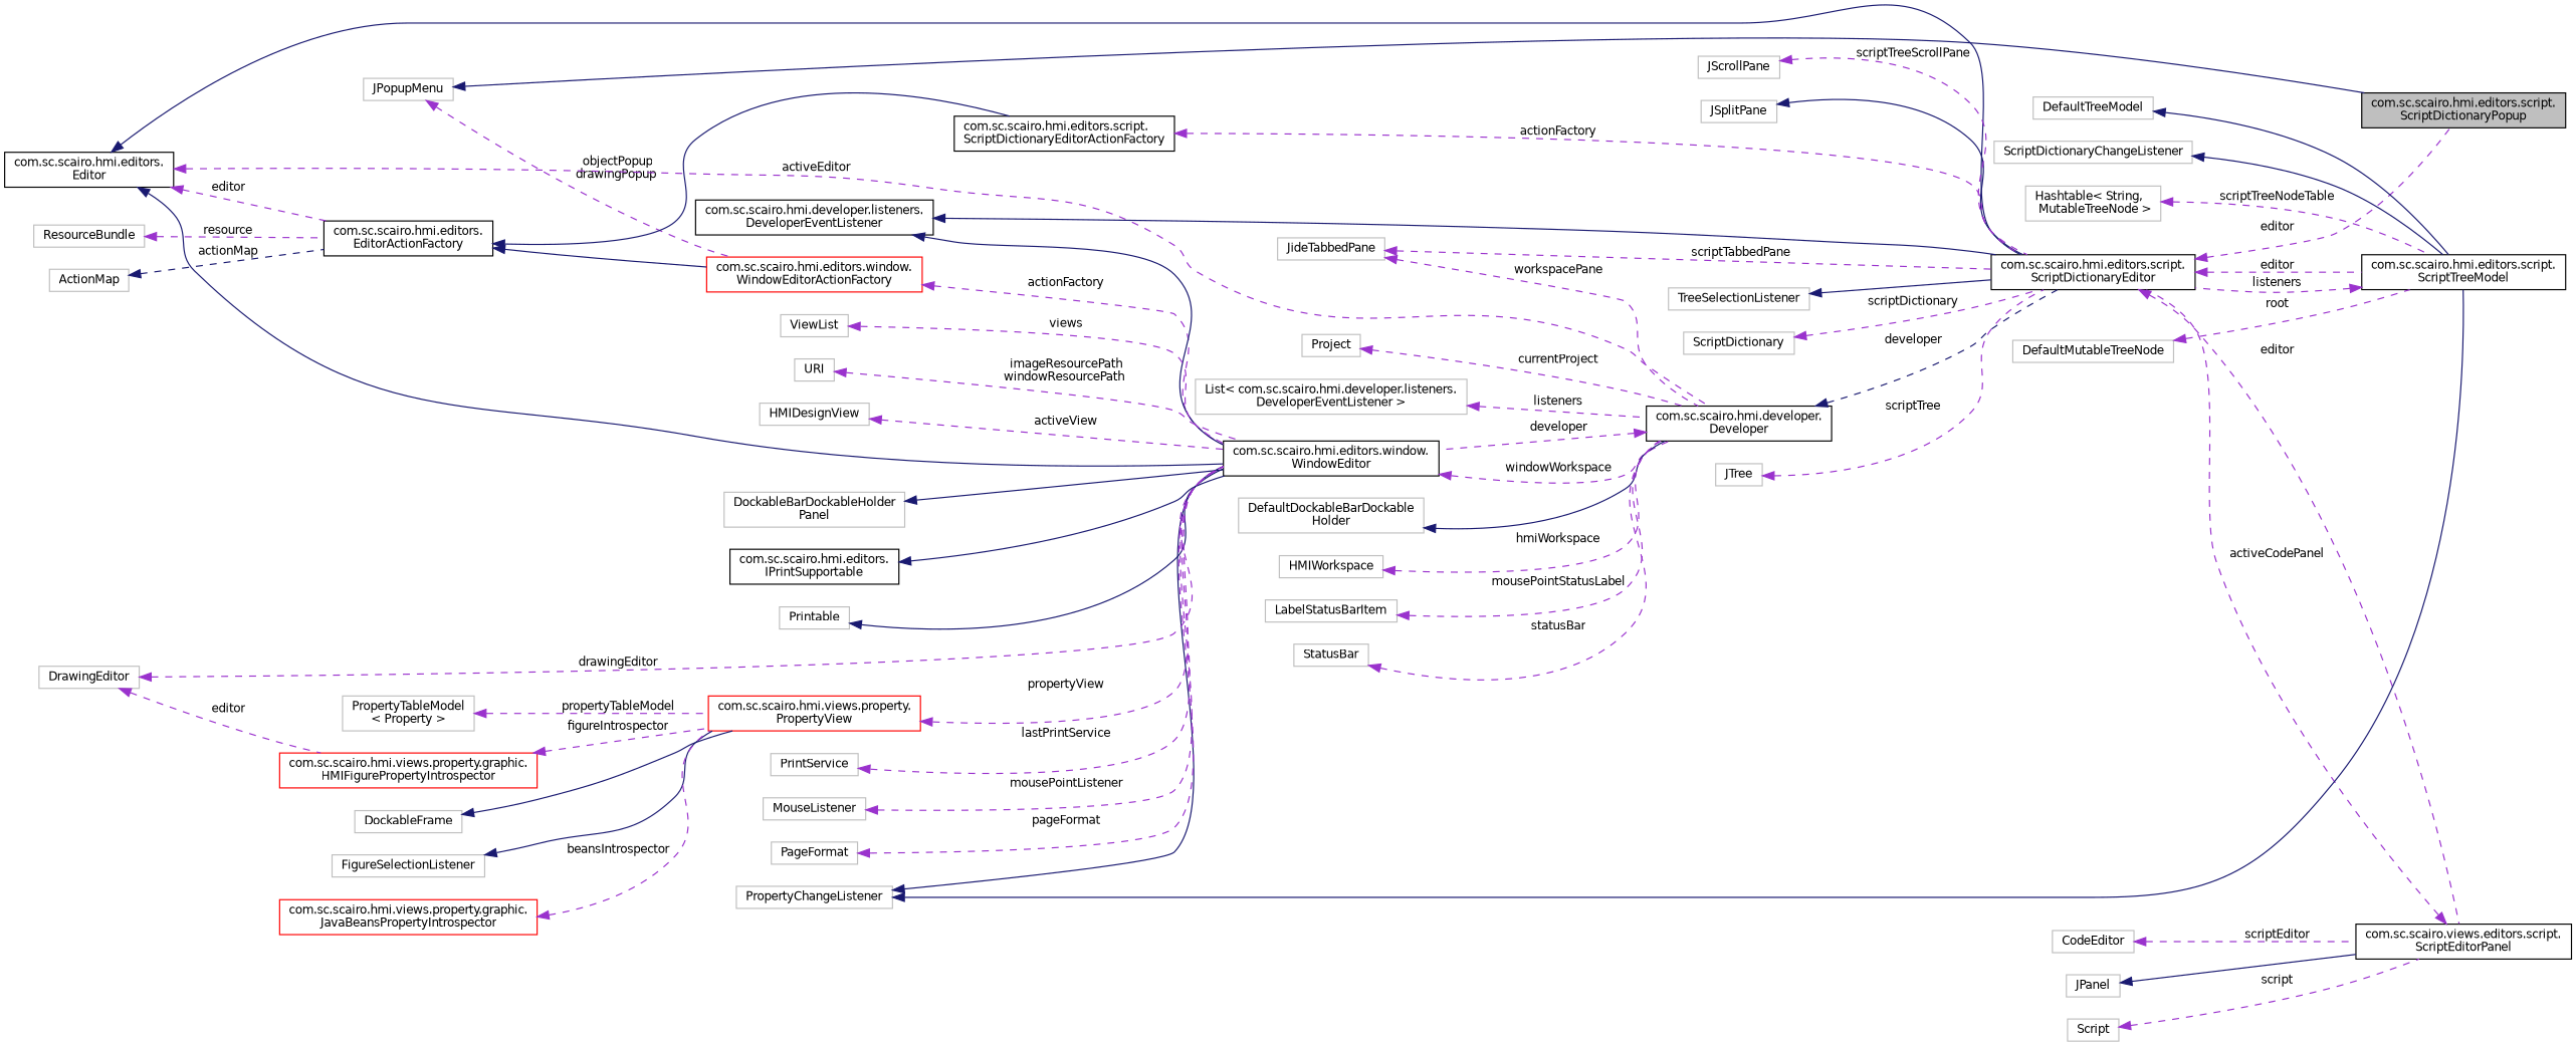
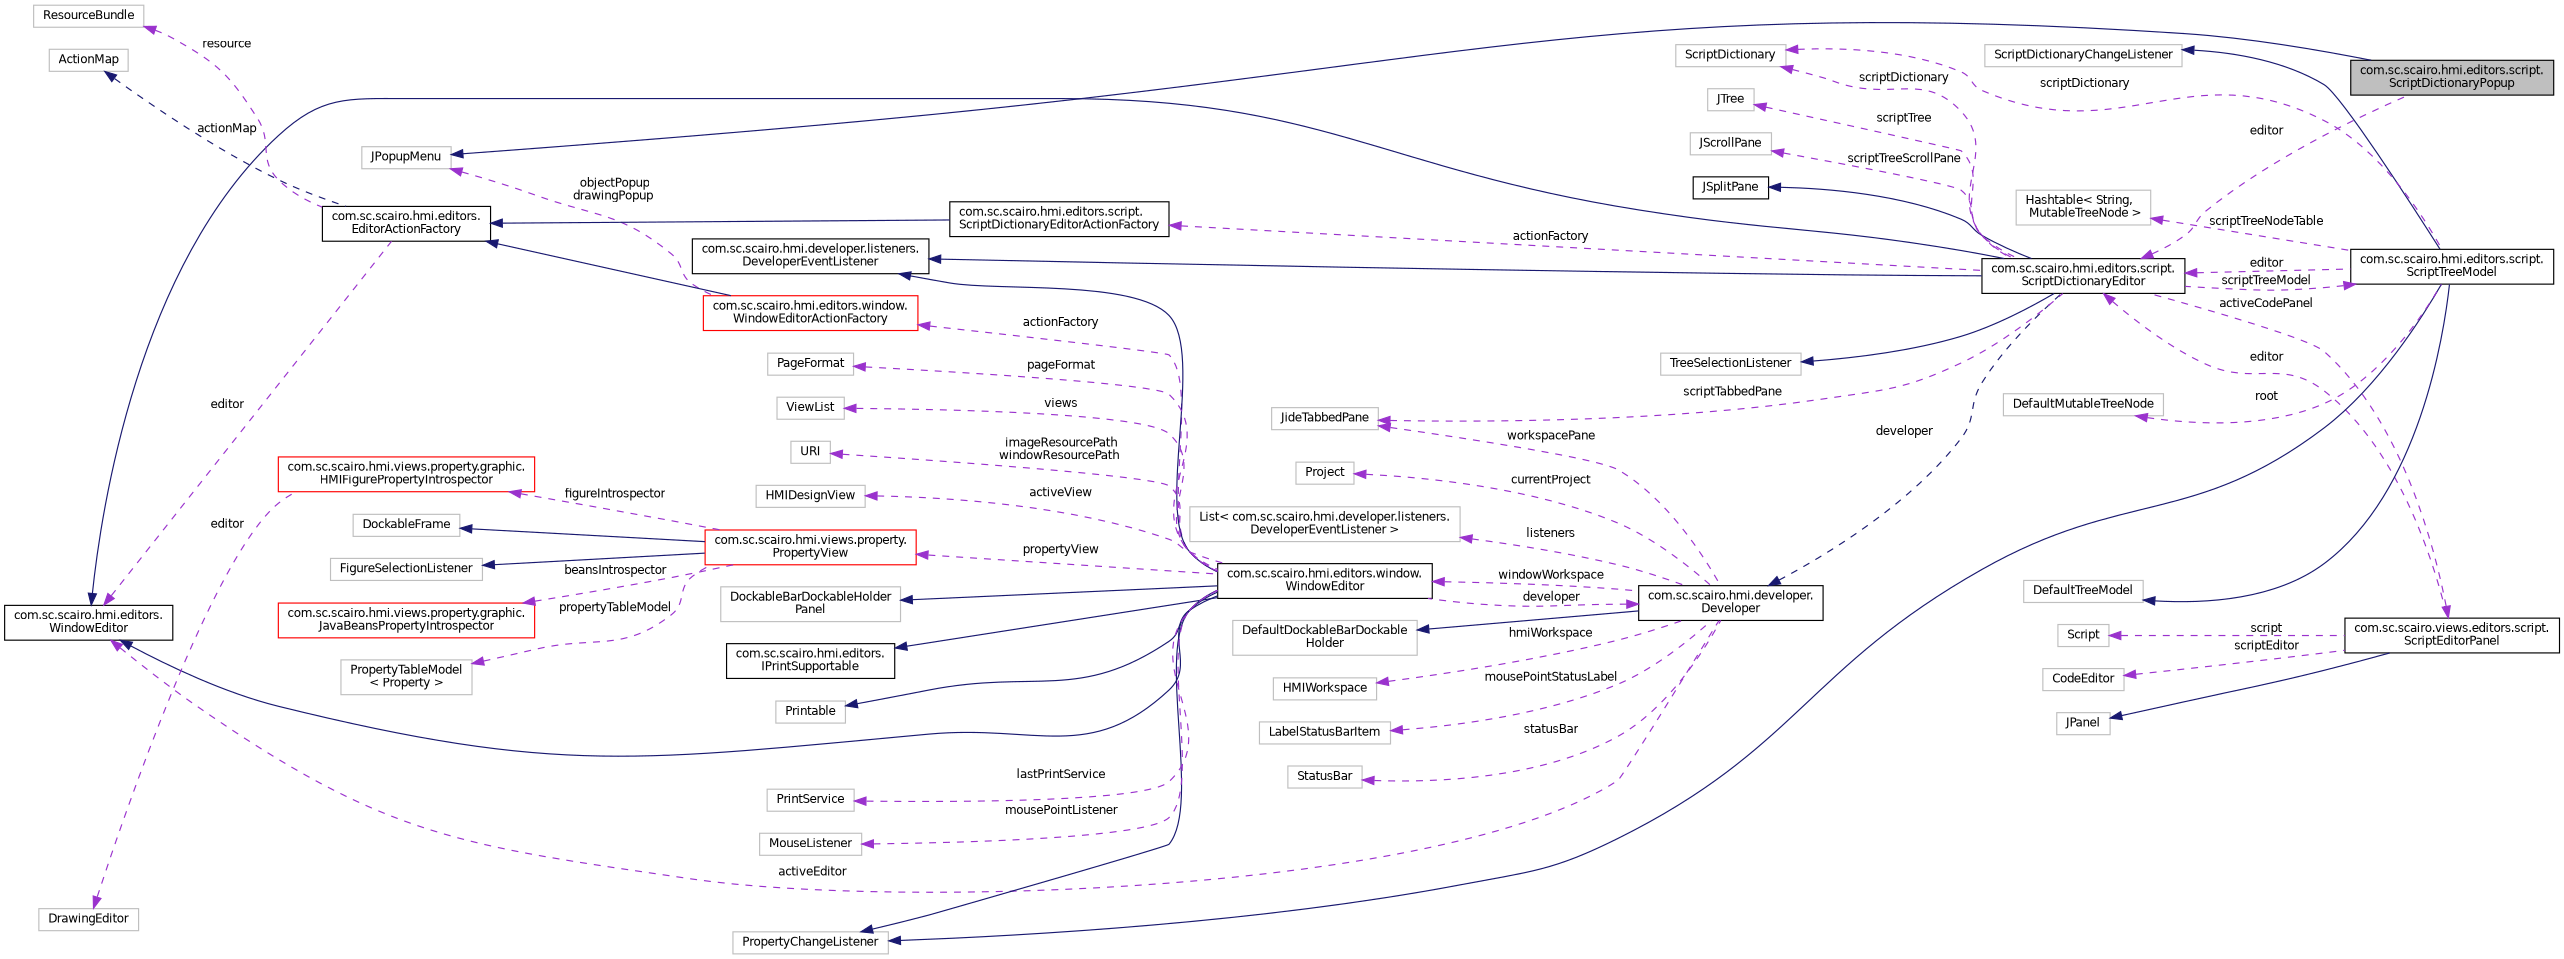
  digraph {
    rankdir=LR
    node [color=grey75 fillcolor=white fontname=Helvetica fontsize=10 shape=record style=filled]
    edge [color=darkorchid3 dir=back fontname=Helvetica fontsize=10 labelfontname=Helvetica labelfontsize=10 style=dashed]
    n1 [color=black fillcolor=grey75 fontcolor=black height=0.2 label="com.sc.scairo.hmi.editors.script.\lScriptDictionaryPopup" width=0.4]
    n2 [height=0.2 label=JPopupMenu width=0.4]
    n3 [color=red height=0.2 label="com.sc.scairo.hmi.editors.window.\lWindowEditorActionFactory" width=0.4]
    n4 [color=black height=0.2 label="com.sc.scairo.hmi.editors.window.\lWindowEditor" width=0.4]
    n5 [color=black height=0.2 label="com.sc.scairo.hmi.editors.script.\lScriptDictionaryEditor" width=0.4]
    n6 [color=black height=0.2 label="com.sc.scairo.hmi.editors.script.\lScriptTreeModel" width=0.4]
    n7 [color=black height=0.2 label="com.sc.scairo.views.editors.script.\lScriptEditorPanel" width=0.4]
-   n8 [height=0.2 label=JSplitPane width=0.4]
+   n8 [color=black height=0.2 label=JSplitPane width=0.4]
    n9 [color=black height=0.2 label="com.sc.scairo.hmi.developer.listeners.\lDeveloperEventListener" width=0.4]
    n10 [color=black height=0.2 label="com.sc.scairo.hmi.developer.\lDeveloper" width=0.4]
-   n11 [color=black height=0.2 label="com.sc.scairo.hmi.editors.\lEditor" width=0.4]
+   n11 [color=black height=0.2 label="com.sc.scairo.hmi.editors.\lWindowEditor" width=0.4]
    n12 [color=black height=0.2 label="com.sc.scairo.hmi.editors.\lEditorActionFactory" width=0.4]
    n13 [color=black height=0.2 label="com.sc.scairo.hmi.editors.script.\lScriptDictionaryEditorActionFactory" width=0.4]
    n14 [height=0.2 label=TreeSelectionListener width=0.4]
    n15 [height=0.2 label=DefaultTreeModel width=0.4]
    n16 [height=0.2 label=ScriptDictionaryChangeListener width=0.4]
    n17 [height=0.2 label=PropertyChangeListener width=0.4]
    n18 [height=0.2 label=ScriptDictionary width=0.4]
    n19 [height=0.2 label=DefaultMutableTreeNode width=0.4]
    n20 [height=0.2 label="Hashtable\< String,\l MutableTreeNode \>" width=0.4]
    n21 [height=0.2 label=ResourceBundle width=0.4]
    n22 [height=0.2 label=ActionMap width=0.4]
    n23 [height=0.2 label=JideTabbedPane width=0.4]
    n24 [height=0.2 label="DefaultDockableBarDockable\lHolder" width=0.4]
    n25 [height=0.2 label=HMIWorkspace width=0.4]
    n26 [height=0.2 label="DockableBarDockableHolder\lPanel" width=0.4]
    n27 [color=black height=0.2 label="com.sc.scairo.hmi.editors.\lIPrintSupportable" width=0.4]
    n28 [height=0.2 label=Printable width=0.4]
    n29 [height=0.2 label=DrawingEditor width=0.4]
    n30 [color=red height=0.2 label="com.sc.scairo.hmi.views.property.graphic.\lHMIFigurePropertyIntrospector" width=0.4]
    n31 [color=red height=0.2 label="com.sc.scairo.hmi.views.property.\lPropertyView" width=0.4]
    n32 [height=0.2 label=PrintService width=0.4]
    n33 [height=0.2 label=MouseListener width=0.4]
    n34 [height=0.2 label=PageFormat width=0.4]
    n35 [height=0.2 label=ViewList width=0.4]
    n36 [height=0.2 label=URI width=0.4]
    n37 [height=0.2 label=HMIDesignView width=0.4]
    n38 [height=0.2 label=DockableFrame width=0.4]
    n39 [height=0.2 label=FigureSelectionListener width=0.4]
    n40 [color=red height=0.2 label="com.sc.scairo.hmi.views.property.graphic.\lJavaBeansPropertyIntrospector" width=0.4]
    n41 [height=0.2 label="PropertyTableModel\l\< Property \>" width=0.4]
    n42 [height=0.2 label=LabelStatusBarItem width=0.4]
    n43 [height=0.2 label=StatusBar width=0.4]
    n44 [height=0.2 label=Project width=0.4]
    n45 [height=0.2 label="List\< com.sc.scairo.hmi.developer.listeners.\lDeveloperEventListener \>" width=0.4]
    n46 [height=0.2 label=JPanel width=0.4]
    n47 [height=0.2 label=Script width=0.4]
    n48 [height=0.2 label=CodeEditor width=0.4]
    n49 [height=0.2 label=JTree width=0.4]
    n50 [height=0.2 label=JScrollPane width=0.4]
    n2 -> n1 [color=midnightblue style=solid]
    n2 -> n3 [label=" objectPopup\ndrawingPopup"]
    n3 -> n4 [label=" actionFactory"]
    n4 -> n10 [label=" windowWorkspace"]
    n5 -> n1 [label=" editor"]
    n5 -> n6 [label=" editor"]
    n5 -> n7 [label=" editor"]
-   n6 -> n5 [label=" listeners"]
+   n6 -> n5 [label=" scriptTreeModel"]
    n7 -> n5 [label=" activeCodePanel"]
    n8 -> n5 [color=midnightblue style=solid]
    n9 -> n4 [color=midnightblue style=solid]
    n9 -> n5 [color=midnightblue style=solid]
    n10 -> n4 [label=" developer"]
    n10 -> n5 [color=midnightblue label=" developer"]
    n11 -> n4 [color=midnightblue style=solid]
    n11 -> n5 [color=midnightblue style=solid]
    n11 -> n10 [label=" activeEditor"]
    n11 -> n12 [label=" editor"]
    n12 -> n3 [color=midnightblue style=solid]
    n12 -> n13 [color=midnightblue style=solid]
    n13 -> n5 [label=" actionFactory"]
    n14 -> n5 [color=midnightblue style=solid]
    n15 -> n6 [color=midnightblue style=solid]
    n16 -> n6 [color=midnightblue style=solid]
    n17 -> n4 [color=midnightblue style=solid]
    n17 -> n6 [color=midnightblue style=solid]
    n18 -> n5 [label=" scriptDictionary"]
+   n18 -> n6 [label=" scriptDictionary"]
    n19 -> n6 [label=" root"]
    n20 -> n6 [label=" scriptTreeNodeTable"]
    n21 -> n12 [label=" resource"]
    n22 -> n12 [color=midnightblue label=" actionMap"]
    n23 -> n5 [label=" scriptTabbedPane"]
    n23 -> n10 [label=" workspacePane"]
    n24 -> n10 [color=midnightblue style=solid]
    n25 -> n10 [label=" hmiWorkspace"]
    n26 -> n4 [color=midnightblue style=solid]
    n27 -> n4 [color=midnightblue style=solid]
    n28 -> n4 [color=midnightblue style=solid]
-   n29 -> n4 [label=" drawingEditor"]
    n29 -> n30 [label=" editor"]
    n30 -> n31 [label=" figureIntrospector"]
    n31 -> n4 [label=" propertyView"]
    n32 -> n4 [label=" lastPrintService"]
    n33 -> n4 [label=" mousePointListener"]
    n34 -> n4 [label=" pageFormat"]
    n35 -> n4 [label=" views"]
    n36 -> n4 [label=" imageResourcePath\nwindowResourcePath"]
    n37 -> n4 [label=" activeView"]
    n38 -> n31 [color=midnightblue style=solid]
    n39 -> n31 [color=midnightblue style=solid]
    n40 -> n31 [label=" beansIntrospector"]
    n41 -> n31 [label=" propertyTableModel"]
    n42 -> n10 [label=" mousePointStatusLabel"]
    n43 -> n10 [label=" statusBar"]
    n44 -> n10 [label=" currentProject"]
    n45 -> n10 [label=" listeners"]
    n46 -> n7 [color=midnightblue style=solid]
    n47 -> n7 [label=" script"]
    n48 -> n7 [label=" scriptEditor"]
    n49 -> n5 [label=" scriptTree"]
    n50 -> n5 [label=" scriptTreeScrollPane"]
  }
